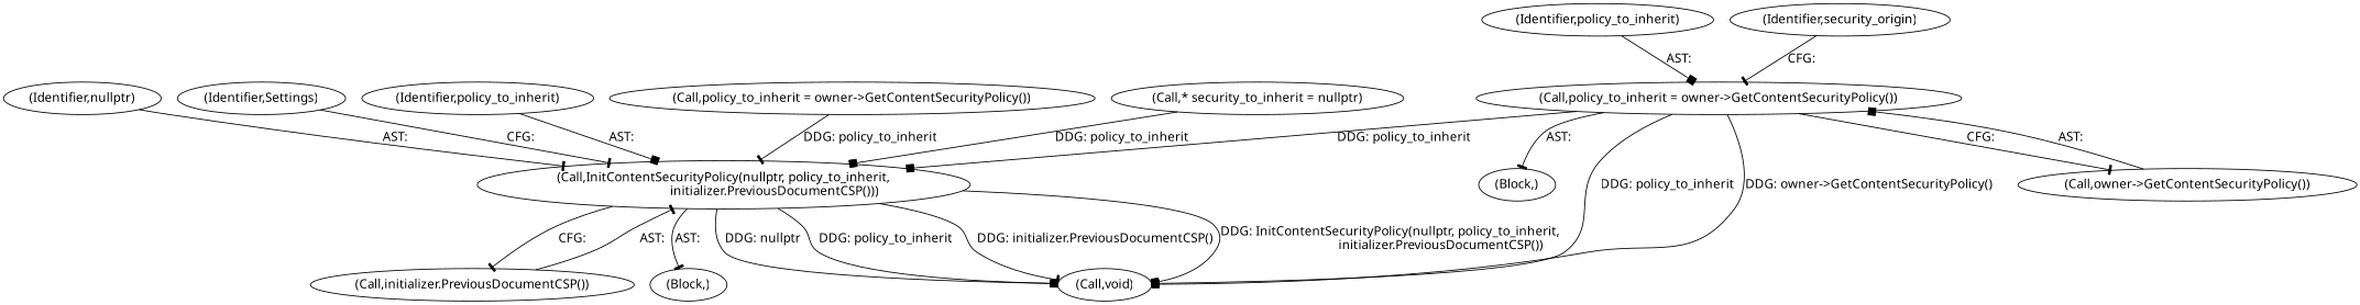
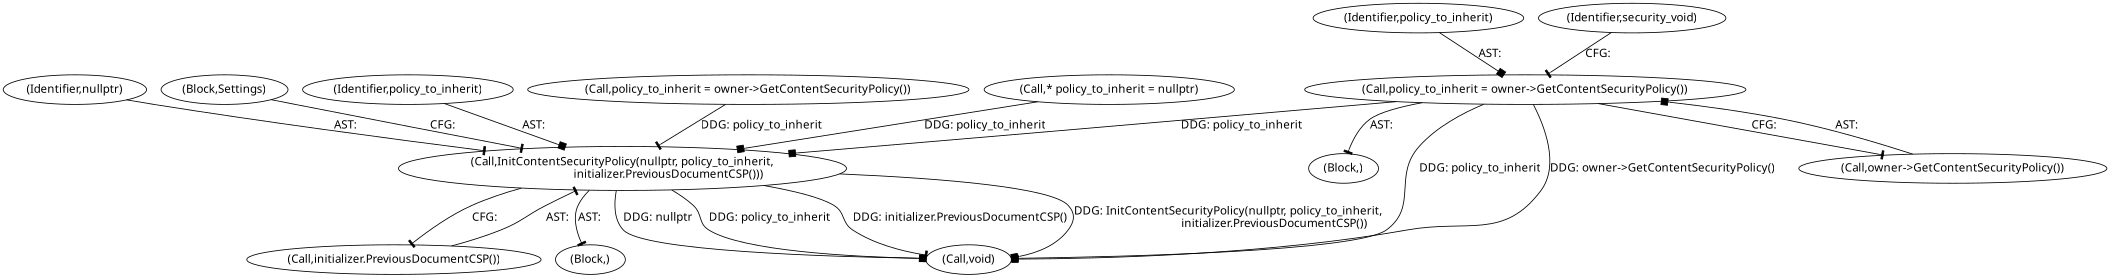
  digraph {
    fontname="Noto Sans"
    node [fontname="Noto Sans"]
    edge [arrowhead=box fontname="Noto Sans"]
    n1 [label="(Call,policy_to_inherit = owner->GetContentSecurityPolicy())"]
    n2 [label="(Call,InitContentSecurityPolicy(nullptr, policy_to_inherit,\n                              initializer.PreviousDocumentCSP()))"]
    n3 [label="(Call,void)"]
    n4 [label="(Call,owner->GetContentSecurityPolicy())"]
    n5 [label="(Block,)"]
    n6 [label="(Call,initializer.PreviousDocumentCSP())"]
    n7 [label="(Block,)"]
    n8 [label="(Identifier,nullptr)"]
-   n9 [label="(Identifier,Settings)"]
+   n9 [label="(Block,Settings)"]
    n10 [label="(Identifier,policy_to_inherit)"]
    n11 [label="(Identifier,policy_to_inherit)"]
    n12 [label="(Call,policy_to_inherit = owner->GetContentSecurityPolicy())"]
-   n13 [label="(Call,* security_to_inherit = nullptr)"]
-   n14 [label="(Identifier,security_origin)"]
+   n13 [label="(Call,* policy_to_inherit = nullptr)"]
+   n14 [label="(Identifier,security_void)"]
    n1 -> n2 [label="DDG: policy_to_inherit"]
    n1 -> n3 [label="DDG: policy_to_inherit"]
    n1 -> n3 [label="DDG: owner->GetContentSecurityPolicy()"]
    n1 -> n4 [arrowhead=tee label="CFG: "]
    n1 -> n5 [arrowhead=tee label="AST: "]
    n2 -> n3 [arrowhead=tee label="DDG: initializer.PreviousDocumentCSP()"]
    n2 -> n3 [label="DDG: InitContentSecurityPolicy(nullptr, policy_to_inherit,\n                              initializer.PreviousDocumentCSP())"]
    n2 -> n3 [label="DDG: nullptr"]
    n2 -> n3 [label="DDG: policy_to_inherit"]
    n2 -> n6 [arrowhead=tee label="CFG: "]
    n2 -> n7 [arrowhead=tee label="AST: "]
    n4 -> n1 [label="AST: "]
    n6 -> n2 [arrowhead=tee label="AST: "]
    n8 -> n2 [arrowhead=tee label="AST: "]
    n9 -> n2 [arrowhead=tee label="CFG: "]
    n10 -> n2 [label="AST: "]
    n11 -> n1 [label="AST: "]
    n12 -> n2 [arrowhead=tee label="DDG: policy_to_inherit"]
    n13 -> n2 [label="DDG: policy_to_inherit"]
    n14 -> n1 [arrowhead=tee label="CFG: "]
  }
